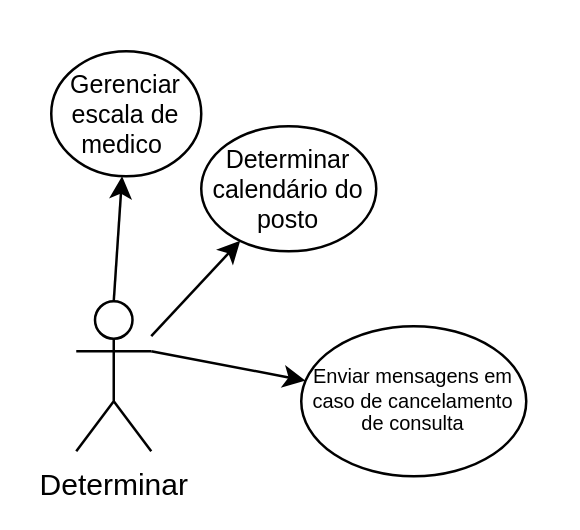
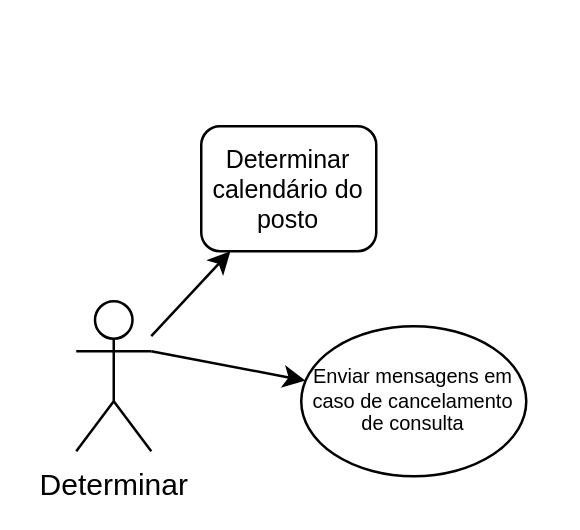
  <mxCell id="0" />
  <mxCell id="1" parent="0" />
  <mxCell id="2" value="Determinar" style="shape=umlActor;verticalLabelPosition=bottom;verticalAlign=top;html=1;outlineConnect=0;" parent="1" vertex="1"><mxGeometry x="30" y="120" width="30" height="60" as="geometry" /></mxCell>
- <mxCell id="3" value="" style="endArrow=classic;html=1;rounded=0;exitX=0.5;exitY=0;exitDx=0;exitDy=0;exitPerimeter=0;" edge="1" parent="1" source="2" target="4"><mxGeometry width="50" height="50" relative="1" as="geometry"><mxPoint x="130" y="130" as="sourcePoint" /><mxPoint x="50" y="60" as="targetPoint" /></mxGeometry></mxCell>
- <mxCell id="4" value="Gerenciar escala de medico&amp;nbsp;" style="ellipse;whiteSpace=wrap;html=1;fontSize=10;" vertex="1" parent="1"><mxGeometry x="20" y="20" width="60" height="50" as="geometry" /></mxCell>
  <mxCell id="5" value="" style="endArrow=classic;html=1;rounded=0;" edge="1" parent="1" source="2" target="6"><mxGeometry width="50" height="50" relative="1" as="geometry"><mxPoint x="130" y="130" as="sourcePoint" /><mxPoint x="110" y="100" as="targetPoint" /></mxGeometry></mxCell>
- <mxCell id="6" value="Determinar calendário do posto" style="ellipse;whiteSpace=wrap;html=1;fontSize=10;" vertex="1" parent="1"><mxGeometry x="80" y="50" width="70" height="50" as="geometry" /></mxCell>
+ <mxCell id="6" value="Determinar calendário do posto" style="whiteSpace=wrap;html=1;fontSize=10;rounded=1;" vertex="1" parent="1"><mxGeometry x="80" y="50" width="70" height="50" as="geometry" /></mxCell>
  <mxCell id="7" value="" style="endArrow=classic;html=1;rounded=0;exitX=1;exitY=0.333;exitDx=0;exitDy=0;exitPerimeter=0;" edge="1" parent="1" source="2" target="8"><mxGeometry width="50" height="50" relative="1" as="geometry"><mxPoint x="130" y="130" as="sourcePoint" /><mxPoint x="130" y="120" as="targetPoint" /></mxGeometry></mxCell>
  <mxCell id="8" value="Enviar mensagens em caso de cancelamento de consulta" style="ellipse;whiteSpace=wrap;html=1;fontSize=8;" vertex="1" parent="1"><mxGeometry x="120" y="130" width="90" height="60" as="geometry" /></mxCell>
